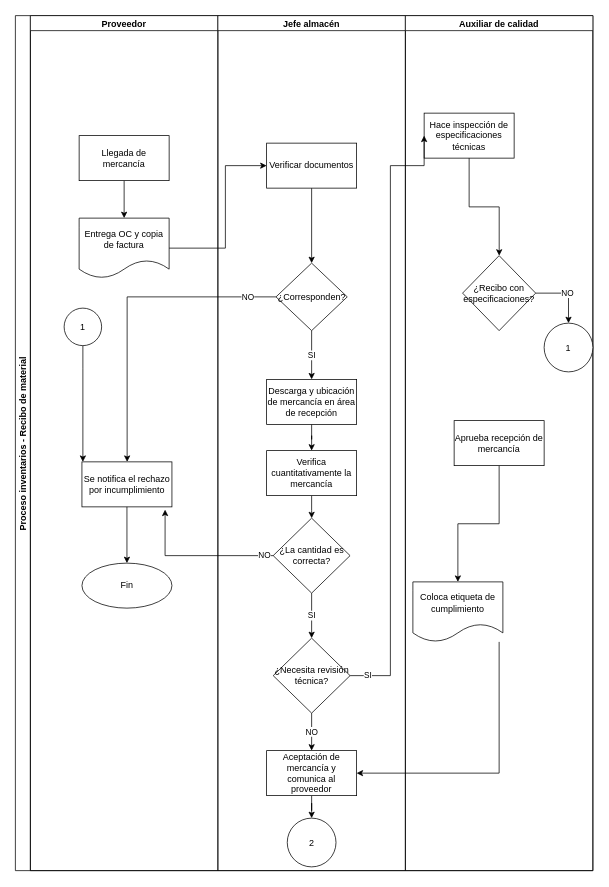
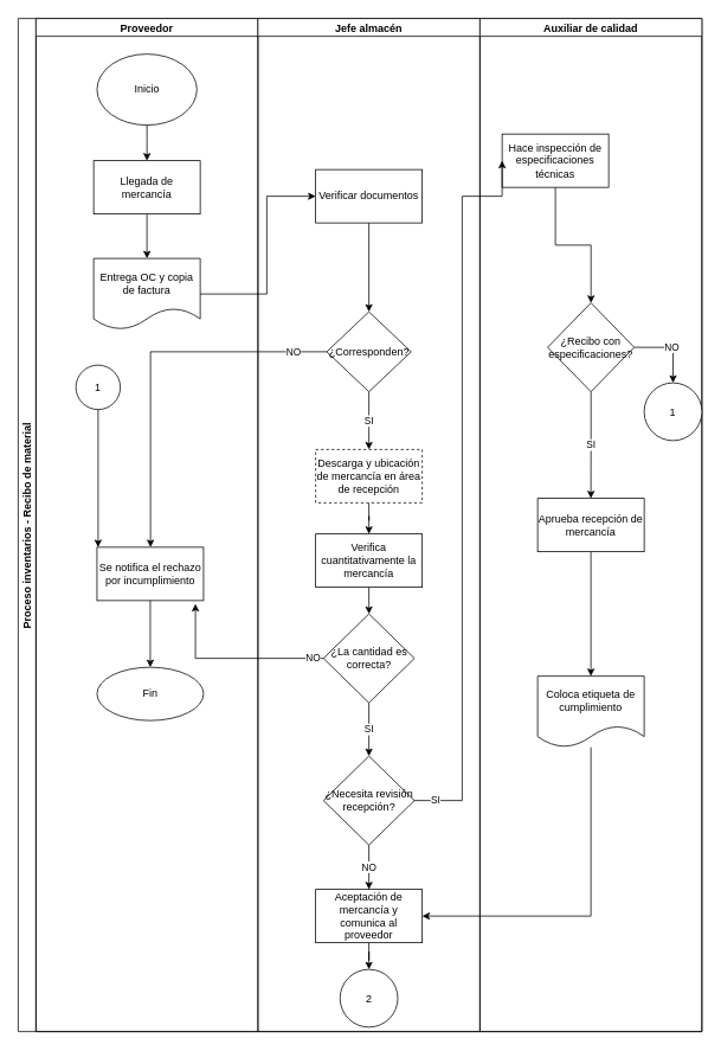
  <mxCell id="0" />
  <mxCell id="1" parent="0" />
  <mxCell id="2" value="Proceso inventarios - Recibo de material" style="swimlane;childLayout=stackLayout;resizeParent=1;resizeParentMax=0;startSize=20;horizontal=0;horizontalStack=1;" vertex="1" parent="1"><mxGeometry x="20" y="20" width="770" height="1140" as="geometry" /></mxCell>
  <mxCell id="3" value="Proveedor" style="swimlane;startSize=20;" vertex="1" parent="2"><mxGeometry x="20" width="250" height="1140" as="geometry" /></mxCell>
+ <mxCell id="4" value="Inicio" style="ellipse;whiteSpace=wrap;html=1;" vertex="1" parent="3"><mxGeometry x="68.75" y="40" width="112.5" height="80" as="geometry" /></mxCell>
  <mxCell id="5" value="" style="edgeStyle=orthogonalEdgeStyle;rounded=0;orthogonalLoop=1;jettySize=auto;html=1;" edge="1" parent="3" source="6" target="8"><mxGeometry relative="1" as="geometry" /></mxCell>
  <mxCell id="6" value="Llegada de mercancía" style="whiteSpace=wrap;html=1;" vertex="1" parent="3"><mxGeometry x="65" y="160" width="120" height="60" as="geometry" /></mxCell>
+ <mxCell id="7" value="" style="edgeStyle=orthogonalEdgeStyle;rounded=0;orthogonalLoop=1;jettySize=auto;html=1;" edge="1" parent="3" source="4" target="6"><mxGeometry relative="1" as="geometry" /></mxCell>
  <mxCell id="8" value="Entrega OC y copia de factura" style="shape=document;whiteSpace=wrap;html=1;boundedLbl=1;" vertex="1" parent="3"><mxGeometry x="65" y="270" width="120" height="80" as="geometry" /></mxCell>
  <mxCell id="9" value="Se notifica el rechazo por incumplimiento" style="whiteSpace=wrap;html=1;" vertex="1" parent="3"><mxGeometry x="68.75" y="595" width="120" height="60" as="geometry" /></mxCell>
  <mxCell id="10" value="" style="edgeStyle=orthogonalEdgeStyle;rounded=0;orthogonalLoop=1;jettySize=auto;html=1;" edge="1" parent="3" source="11" target="9"><mxGeometry relative="1" as="geometry"><Array as="points"><mxPoint x="70" y="470" /><mxPoint x="70" y="470" /></Array></mxGeometry></mxCell>
  <mxCell id="11" value="1" style="ellipse;whiteSpace=wrap;html=1;aspect=fixed;" vertex="1" parent="3"><mxGeometry x="45" y="390" width="50" height="50" as="geometry" /></mxCell>
  <mxCell id="12" value="Fin" style="ellipse;whiteSpace=wrap;html=1;" vertex="1" parent="3"><mxGeometry x="68.75" y="730" width="120" height="60" as="geometry" /></mxCell>
  <mxCell id="13" value="" style="edgeStyle=orthogonalEdgeStyle;rounded=0;orthogonalLoop=1;jettySize=auto;html=1;" edge="1" parent="3" source="9" target="12"><mxGeometry relative="1" as="geometry" /></mxCell>
  <mxCell id="14" value="Jefe almacén" style="swimlane;startSize=20;" vertex="1" parent="2"><mxGeometry x="270" width="250" height="1140" as="geometry" /></mxCell>
  <mxCell id="15" value="" style="edgeStyle=orthogonalEdgeStyle;rounded=0;orthogonalLoop=1;jettySize=auto;html=1;" edge="1" parent="14" source="16" target="17"><mxGeometry relative="1" as="geometry" /></mxCell>
  <mxCell id="16" value="Verificar documentos" style="whiteSpace=wrap;html=1;" vertex="1" parent="14"><mxGeometry x="65" y="170" width="120" height="60" as="geometry" /></mxCell>
  <mxCell id="17" value="¿Corresponden?" style="rhombus;whiteSpace=wrap;html=1;" vertex="1" parent="14"><mxGeometry x="77.5" y="330" width="95" height="90" as="geometry" /></mxCell>
  <mxCell id="18" style="edgeStyle=orthogonalEdgeStyle;rounded=0;orthogonalLoop=1;jettySize=auto;html=1;" edge="1" parent="14" source="19" target="22"><mxGeometry relative="1" as="geometry" /></mxCell>
- <mxCell id="19" value="Descarga y ubicación de mercancía en área de recepción" style="whiteSpace=wrap;html=1;" vertex="1" parent="14"><mxGeometry x="65" y="485" width="120" height="60" as="geometry" /></mxCell>
+ <mxCell id="19" value="Descarga y ubicación de mercancía en área de recepción" style="whiteSpace=wrap;html=1;dashed=1;" vertex="1" parent="14"><mxGeometry x="65" y="485" width="120" height="60" as="geometry" /></mxCell>
  <mxCell id="20" value="SI" style="edgeStyle=orthogonalEdgeStyle;rounded=0;orthogonalLoop=1;jettySize=auto;html=1;" edge="1" parent="14" source="17" target="19"><mxGeometry relative="1" as="geometry" /></mxCell>
  <mxCell id="21" value="" style="edgeStyle=orthogonalEdgeStyle;rounded=0;orthogonalLoop=1;jettySize=auto;html=1;" edge="1" parent="14" source="22" target="25"><mxGeometry relative="1" as="geometry" /></mxCell>
  <mxCell id="22" value="Verifica cuantitativamente la mercancía" style="whiteSpace=wrap;html=1;" vertex="1" parent="14"><mxGeometry x="65" y="580" width="120" height="60" as="geometry" /></mxCell>
  <mxCell id="23" value="NO" style="edgeStyle=orthogonalEdgeStyle;rounded=0;orthogonalLoop=1;jettySize=auto;html=1;exitX=0.5;exitY=1;exitDx=0;exitDy=0;" edge="1" parent="14" source="29" target="27"><mxGeometry relative="1" as="geometry" /></mxCell>
  <mxCell id="24" value="SI" style="edgeStyle=orthogonalEdgeStyle;rounded=0;orthogonalLoop=1;jettySize=auto;html=1;" edge="1" parent="14" source="25" target="29"><mxGeometry relative="1" as="geometry" /></mxCell>
  <mxCell id="25" value="¿La cantidad es correcta?" style="rhombus;whiteSpace=wrap;html=1;" vertex="1" parent="14"><mxGeometry x="73.75" y="670" width="102.5" height="100" as="geometry" /></mxCell>
  <mxCell id="26" value="" style="edgeStyle=orthogonalEdgeStyle;rounded=0;orthogonalLoop=1;jettySize=auto;html=1;entryX=0.5;entryY=0;entryDx=0;entryDy=0;" edge="1" parent="14" source="27" target="28"><mxGeometry relative="1" as="geometry"><mxPoint x="125" y="1060" as="targetPoint" /></mxGeometry></mxCell>
  <mxCell id="27" value="Aceptación de mercancía y comunica al proveedor" style="whiteSpace=wrap;html=1;" vertex="1" parent="14"><mxGeometry x="65" y="980" width="120" height="60" as="geometry" /></mxCell>
  <mxCell id="28" value="2" style="ellipse;whiteSpace=wrap;html=1;aspect=fixed;" vertex="1" parent="14"><mxGeometry x="92.5" y="1070" width="65" height="65" as="geometry" /></mxCell>
- <mxCell id="29" value="¿Necesita revisión técnica?" style="rhombus;whiteSpace=wrap;html=1;" vertex="1" parent="14"><mxGeometry x="73.75" y="830" width="102.5" height="100" as="geometry" /></mxCell>
+ <mxCell id="29" value="¿Necesita revisión recepción?" style="rhombus;whiteSpace=wrap;html=1;" vertex="1" parent="14"><mxGeometry x="73.75" y="830" width="102.5" height="100" as="geometry" /></mxCell>
  <mxCell id="30" value="Auxiliar de calidad" style="swimlane;startSize=20;" vertex="1" parent="2"><mxGeometry x="520" width="250" height="1140" as="geometry" /></mxCell>
  <mxCell id="31" value="Hace inspección de especificaciones técnicas" style="whiteSpace=wrap;html=1;" vertex="1" parent="30"><mxGeometry x="25" y="130" width="120" height="60" as="geometry" /></mxCell>
  <mxCell id="32" value="NO" style="edgeStyle=orthogonalEdgeStyle;rounded=0;orthogonalLoop=1;jettySize=auto;html=1;entryX=0.5;entryY=0;entryDx=0;entryDy=0;" edge="1" parent="30" source="33" target="35"><mxGeometry relative="1" as="geometry"><Array as="points"><mxPoint x="218" y="370" /></Array></mxGeometry></mxCell>
  <mxCell id="33" value="¿Recibo con especificaciones?" style="rhombus;whiteSpace=wrap;html=1;" vertex="1" parent="30"><mxGeometry x="76.25" y="320" width="97.5" height="100" as="geometry" /></mxCell>
  <mxCell id="34" value="" style="edgeStyle=orthogonalEdgeStyle;rounded=0;orthogonalLoop=1;jettySize=auto;html=1;" edge="1" parent="30" source="31" target="33"><mxGeometry relative="1" as="geometry" /></mxCell>
  <mxCell id="35" value="1" style="ellipse;whiteSpace=wrap;html=1;aspect=fixed;" vertex="1" parent="30"><mxGeometry x="185" y="410" width="65" height="65" as="geometry" /></mxCell>
- <mxCell id="36" value="Coloca etiqueta de cumplimiento" style="shape=document;whiteSpace=wrap;html=1;boundedLbl=1;" vertex="1" parent="30"><mxGeometry x="10" y="755" width="120" height="80" as="geometry" /></mxCell>
+ <mxCell id="36" value="Coloca etiqueta de cumplimiento" style="shape=document;whiteSpace=wrap;html=1;boundedLbl=1;" vertex="1" parent="30"><mxGeometry x="65" y="740" width="120" height="80" as="geometry" /></mxCell>
  <mxCell id="37" value="NO" style="edgeStyle=orthogonalEdgeStyle;rounded=0;orthogonalLoop=1;jettySize=auto;html=1;exitX=0;exitY=0.5;exitDx=0;exitDy=0;" edge="1" parent="2" source="17" target="9"><mxGeometry x="-0.819" relative="1" as="geometry"><Array as="points"><mxPoint x="149" y="375" /></Array><mxPoint as="offset" /></mxGeometry></mxCell>
  <mxCell id="38" style="edgeStyle=orthogonalEdgeStyle;rounded=0;orthogonalLoop=1;jettySize=auto;html=1;exitX=1;exitY=0.5;exitDx=0;exitDy=0;entryX=0;entryY=0.5;entryDx=0;entryDy=0;" edge="1" parent="2" source="8" target="16"><mxGeometry relative="1" as="geometry"><Array as="points"><mxPoint x="280" y="310" /><mxPoint x="280" y="200" /></Array></mxGeometry></mxCell>
  <mxCell id="39" style="edgeStyle=orthogonalEdgeStyle;rounded=0;orthogonalLoop=1;jettySize=auto;html=1;entryX=0.924;entryY=1.061;entryDx=0;entryDy=0;entryPerimeter=0;" edge="1" parent="2" source="25" target="9"><mxGeometry relative="1" as="geometry" /></mxCell>
  <mxCell id="40" value="NO" style="edgeLabel;html=1;align=center;verticalAlign=middle;resizable=0;points=[];" vertex="1" connectable="0" parent="39"><mxGeometry x="-0.879" y="-2" relative="1" as="geometry"><mxPoint as="offset" /></mxGeometry></mxCell>
  <mxCell id="41" style="edgeStyle=orthogonalEdgeStyle;rounded=0;orthogonalLoop=1;jettySize=auto;html=1;entryX=1;entryY=0.5;entryDx=0;entryDy=0;" edge="1" parent="2" source="36" target="27"><mxGeometry relative="1" as="geometry"><Array as="points"><mxPoint x="645" y="1010" /></Array></mxGeometry></mxCell>
  <mxCell id="42" value="SI" style="edgeStyle=orthogonalEdgeStyle;rounded=0;orthogonalLoop=1;jettySize=auto;html=1;exitX=1;exitY=0.5;exitDx=0;exitDy=0;entryX=0;entryY=0.5;entryDx=0;entryDy=0;" edge="1" parent="2" source="29" target="31"><mxGeometry x="-0.942" relative="1" as="geometry"><Array as="points"><mxPoint x="500" y="880" /><mxPoint x="500" y="200" /></Array><mxPoint as="offset" /></mxGeometry></mxCell>
  <mxCell id="43" value="" style="edgeStyle=orthogonalEdgeStyle;rounded=0;orthogonalLoop=1;jettySize=auto;html=1;" edge="1" parent="1" source="44" target="36"><mxGeometry relative="1" as="geometry" /></mxCell>
  <mxCell id="44" value="Aprueba recepción de mercancía" style="whiteSpace=wrap;html=1;" vertex="1" parent="1"><mxGeometry x="605" y="560" width="120" height="60" as="geometry" /></mxCell>
+ <mxCell id="45" value="SI" style="edgeStyle=orthogonalEdgeStyle;rounded=0;orthogonalLoop=1;jettySize=auto;html=1;" edge="1" parent="1" source="33" target="44"><mxGeometry relative="1" as="geometry" /></mxCell>
